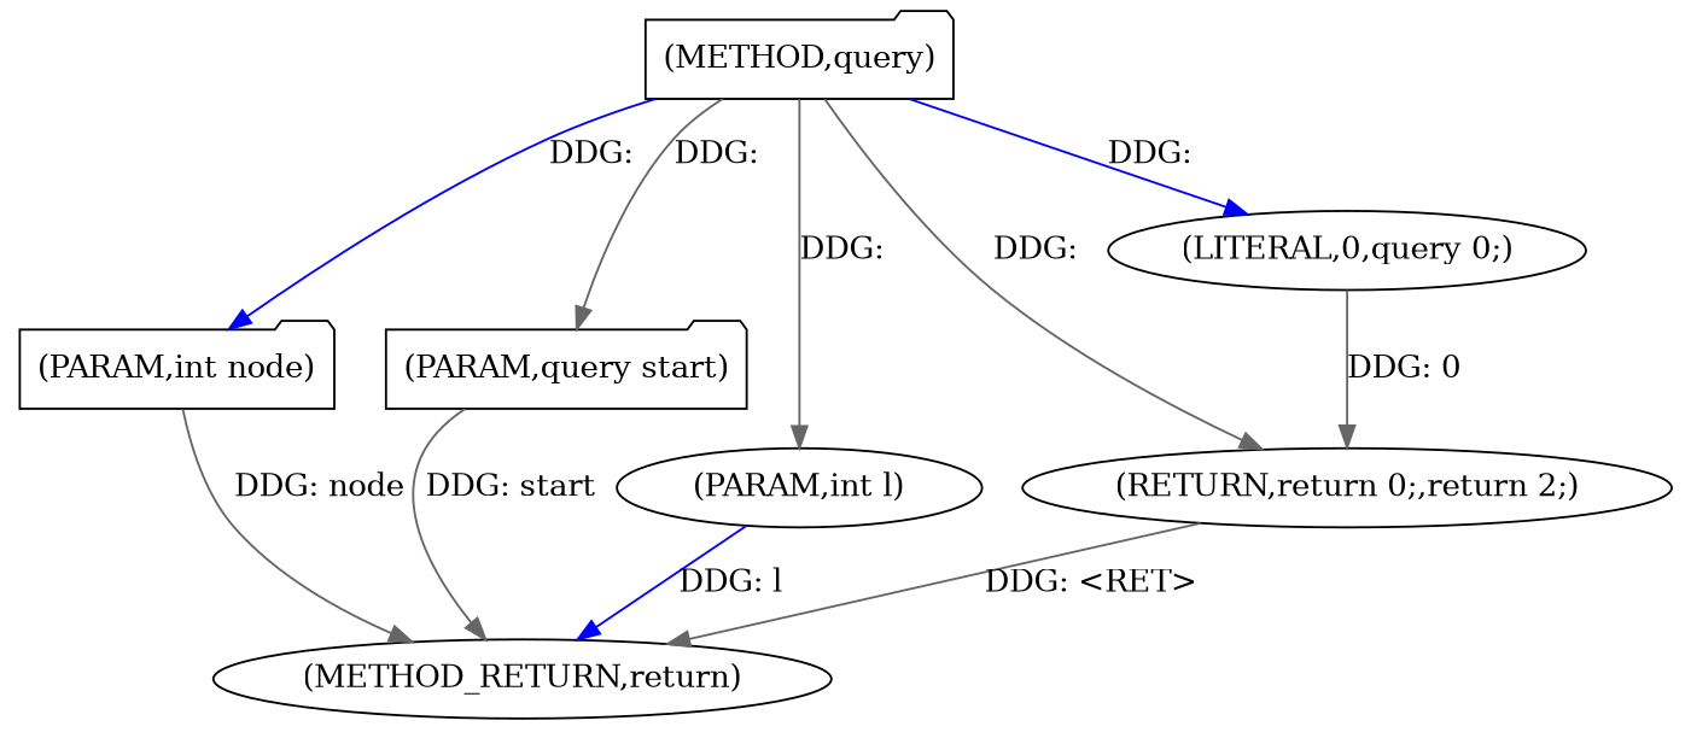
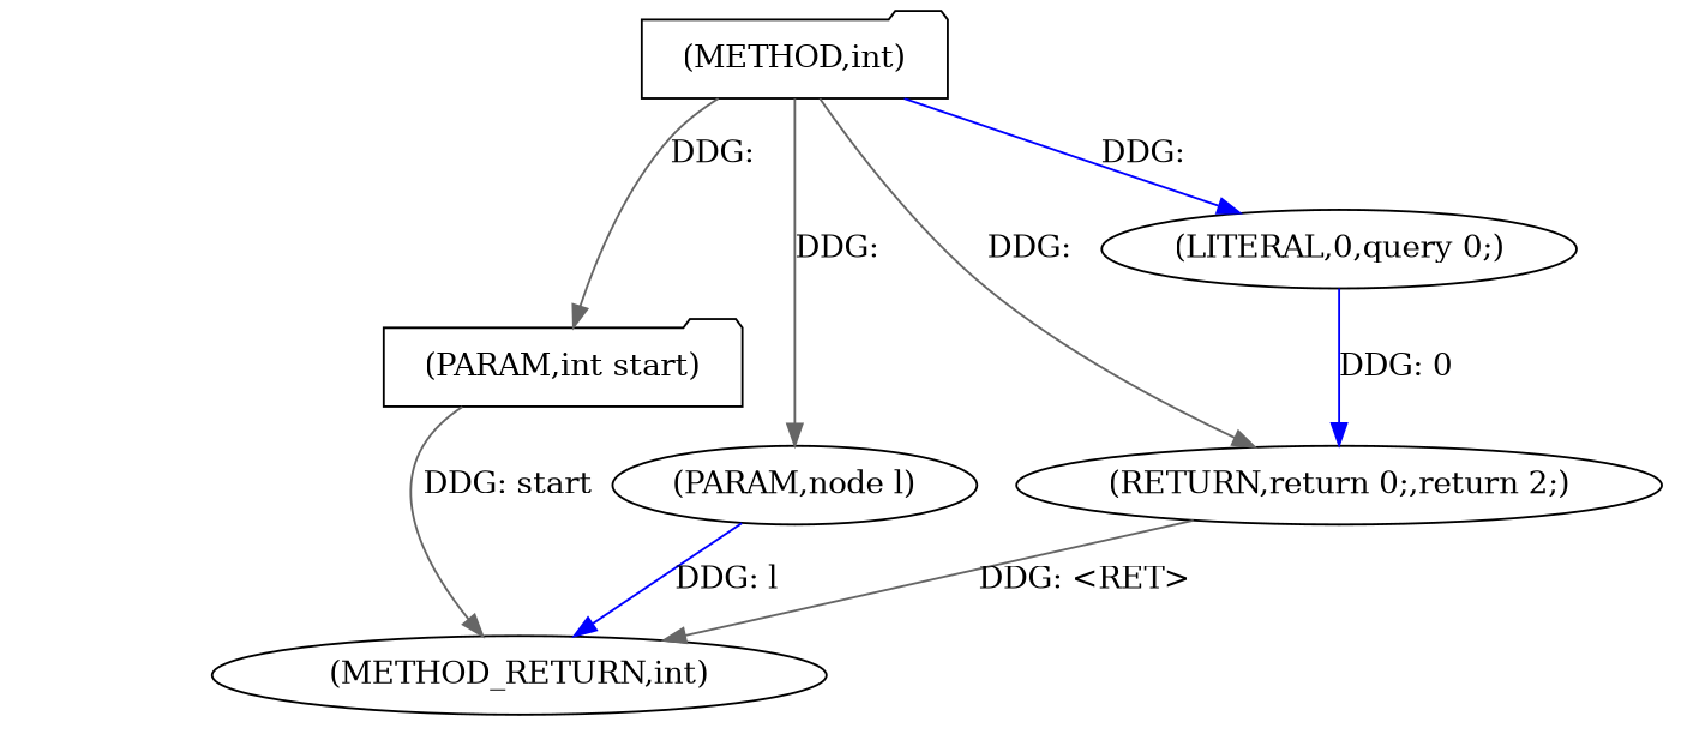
  digraph {
    node [shape=ellipse]
    edge [color=gray40]
-   n1 [label="(METHOD,query)" shape=folder]
-   n2 [label="(PARAM,int node)" shape=folder]
-   n3 [label="(PARAM,query start)" shape=folder]
-   n4 [label="(PARAM,int l)"]
+   n1 [label="(METHOD,int)" shape=folder]
+   n3 [label="(PARAM,int start)" shape=folder]
+   n4 [label="(PARAM,node l)"]
    n5 [label="(RETURN,return 0;,return 2;)"]
    n6 [label="(LITERAL,0,query 0;)"]
-   n7 [label="(METHOD_RETURN,return)"]
-   n1 -> n2 [color=blue label="DDG: "]
+   n7 [label="(METHOD_RETURN,int)"]
    n1 -> n3 [label="DDG: "]
    n1 -> n4 [label="DDG: "]
    n1 -> n5 [label="DDG: "]
    n1 -> n6 [color=blue label="DDG: "]
-   n2 -> n7 [label="DDG: node"]
    n3 -> n7 [label="DDG: start"]
    n4 -> n7 [color=blue label="DDG: l"]
    n5 -> n7 [label="DDG: <RET>"]
-   n6 -> n5 [label="DDG: 0"]
+   n6 -> n5 [color=blue label="DDG: 0"]
  }
